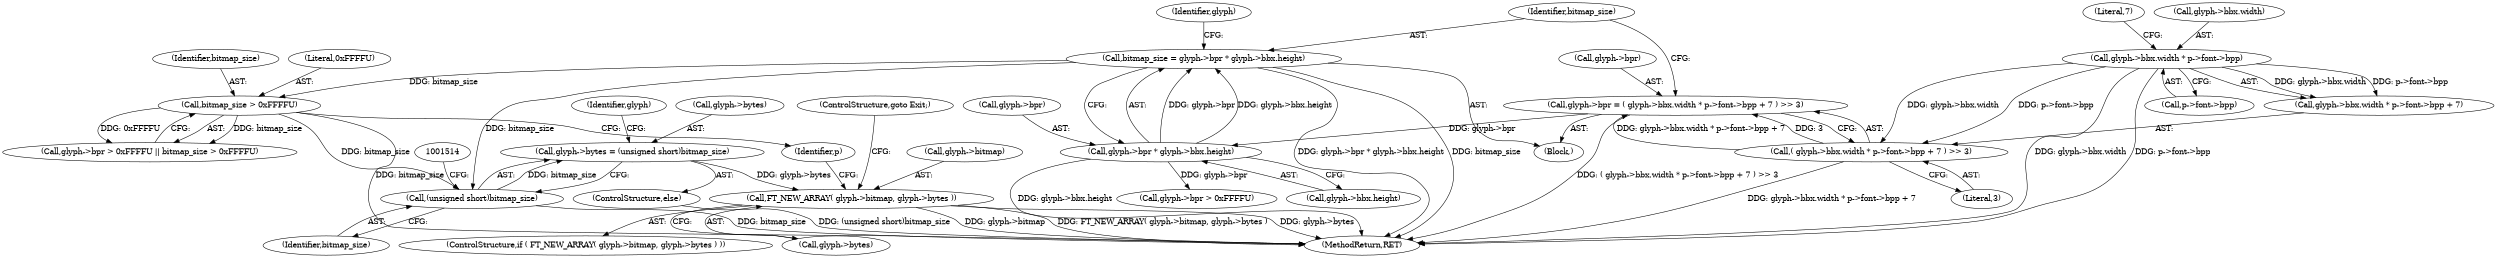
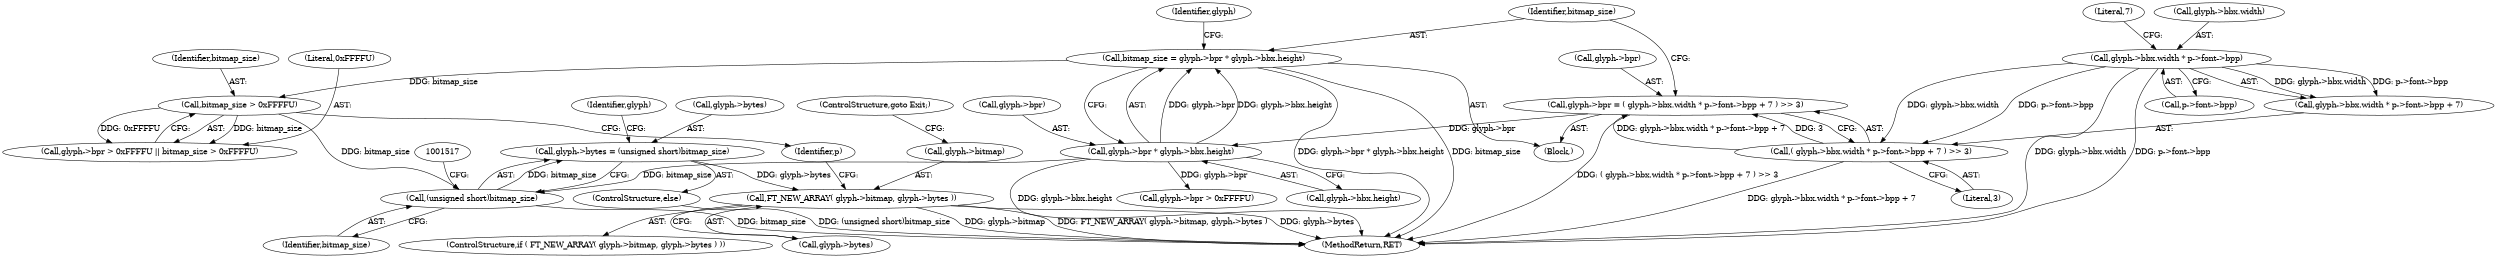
  digraph {
    n1 [label="(Call,glyph->bytes = (unsigned short)bitmap_size)"]
    n2 [label="(Call,(unsigned short)bitmap_size)"]
    n3 [label="(Call,FT_NEW_ARRAY( glyph->bitmap, glyph->bytes ))"]
    n4 [label="(ControlStructure,else)"]
    n5 [label="(MethodReturn,RET)"]
    n6 [label="(Identifier,bitmap_size)"]
    n7 [label="(ControlStructure,if ( FT_NEW_ARRAY( glyph->bitmap, glyph->bytes ) ))"]
    n8 [label="(Call,glyph->bytes)"]
    n9 [label="(Call,bitmap_size > 0xFFFFU)"]
    n10 [label="(Call,glyph->bpr > 0xFFFFU || bitmap_size > 0xFFFFU)"]
    n11 [label="(Identifier,p)"]
    n12 [label="(Literal,0xFFFFU)"]
    n13 [label="(Call,bitmap_size = glyph->bpr * glyph->bbx.height)"]
    n14 [label="(Call,glyph->bpr * glyph->bbx.height)"]
    n15 [label="(Block,)"]
    n16 [label="(Call,glyph->bpr > 0xFFFFU)"]
    n17 [label="(Call,glyph->bbx.height)"]
    n18 [label="(Call,glyph->bpr = ( glyph->bbx.width * p->font->bpp + 7 ) >> 3)"]
    n19 [label="(Call,( glyph->bbx.width * p->font->bpp + 7 ) >> 3)"]
    n20 [label="(Literal,3)"]
    n21 [label="(Call,glyph->bbx.width * p->font->bpp)"]
    n22 [label="(Call,p->font->bpp)"]
    n23 [label="(Call,glyph->bbx.width * p->font->bpp + 7)"]
    n24 [label="(Call,glyph->bpr)"]
    n25 [label="(Call,glyph->bbx.width)"]
    n26 [label="(Call,glyph->bitmap)"]
    n27 [label="(Literal,7)"]
    n28 [label="(Call,glyph->bytes)"]
    n29 [label="(ControlStructure,goto Exit;)"]
    n30 [label="(Identifier,glyph)"]
    n31 [label="(Identifier,bitmap_size)"]
    n32 [label="(Identifier,bitmap_size)"]
    n33 [label="(Call,glyph->bpr)"]
    n34 [label="(Identifier,glyph)"]
-   1001517 [label=1001514]
+   1001517
    n1 -> n2 [label="CFG: "]
    n1 -> n3 [label="DDG: glyph->bytes"]
    n1 -> n4 [label="AST: "]
    n2 -> n1 [label="AST: "]
    n2 -> n1 [label="DDG: bitmap_size"]
    n2 -> n5 [label="DDG: bitmap_size"]
    n2 -> n6 [label="CFG: "]
    n3 -> n5 [label="DDG: glyph->bitmap"]
    n3 -> n5 [label="DDG: FT_NEW_ARRAY( glyph->bitmap, glyph->bytes )"]
    n3 -> n5 [label="DDG: glyph->bytes"]
    n3 -> n7 [label="AST: "]
    n3 -> n8 [label="CFG: "]
    n4 -> n5 [label="DDG: (unsigned short)bitmap_size"]
    n6 -> n2 [label="AST: "]
    n8 -> n3 [label="AST: "]
    n9 -> n2 [label="DDG: bitmap_size"]
-   n9 -> n5 [label="DDG: bitmap_size"]
    n9 -> n10 [label="AST: "]
    n9 -> n10 [label="DDG: bitmap_size"]
    n9 -> n10 [label="DDG: 0xFFFFU"]
    n9 -> n11 [label="CFG: "]
    n10 -> n9 [label="CFG: "]
    n11 -> n3 [label="CFG: "]
-   n12 -> n9 [label="AST: "]
-   n13 -> n2 [label="DDG: bitmap_size"]
+   n12 -> n10 [label="AST: "]
+   n14 -> n2 [label="DDG: bitmap_size"]
    n13 -> n5 [label="DDG: glyph->bpr * glyph->bbx.height"]
    n13 -> n5 [label="DDG: bitmap_size"]
    n13 -> n9 [label="DDG: bitmap_size"]
    n13 -> n14 [label="CFG: "]
    n13 -> n15 [label="AST: "]
    n14 -> n5 [label="DDG: glyph->bbx.height"]
    n14 -> n13 [label="AST: "]
    n14 -> n13 [label="DDG: glyph->bpr"]
    n14 -> n13 [label="DDG: glyph->bbx.height"]
    n14 -> n16 [label="DDG: glyph->bpr"]
    n14 -> n17 [label="CFG: "]
    n17 -> n14 [label="AST: "]
    n18 -> n5 [label="DDG: ( glyph->bbx.width * p->font->bpp + 7 ) >> 3"]
    n18 -> n14 [label="DDG: glyph->bpr"]
    n18 -> n15 [label="AST: "]
    n18 -> n19 [label="CFG: "]
    n19 -> n5 [label="DDG: glyph->bbx.width * p->font->bpp + 7"]
    n19 -> n18 [label="AST: "]
    n19 -> n18 [label="DDG: glyph->bbx.width * p->font->bpp + 7"]
    n19 -> n18 [label="DDG: 3"]
    n19 -> n20 [label="CFG: "]
    n20 -> n19 [label="AST: "]
    n21 -> n5 [label="DDG: glyph->bbx.width"]
    n21 -> n5 [label="DDG: p->font->bpp"]
    n21 -> n19 [label="DDG: glyph->bbx.width"]
    n21 -> n19 [label="DDG: p->font->bpp"]
    n21 -> n22 [label="CFG: "]
    n21 -> n23 [label="AST: "]
    n21 -> n23 [label="DDG: glyph->bbx.width"]
    n21 -> n23 [label="DDG: p->font->bpp"]
    n22 -> n21 [label="AST: "]
    n23 -> n19 [label="AST: "]
    n24 -> n14 [label="AST: "]
    n25 -> n21 [label="AST: "]
    n26 -> n3 [label="AST: "]
    n27 -> n21 [label="CFG: "]
    n28 -> n1 [label="AST: "]
-   n29 -> n3 [label="CFG: "]
+   n29 -> n26 [label="CFG: "]
    n30 -> n13 [label="CFG: "]
    n31 -> n9 [label="AST: "]
    n32 -> n13 [label="AST: "]
    n32 -> n18 [label="CFG: "]
    n33 -> n18 [label="AST: "]
    n34 -> n1 [label="CFG: "]
    1001517 -> n2 [label="CFG: "]
  }
